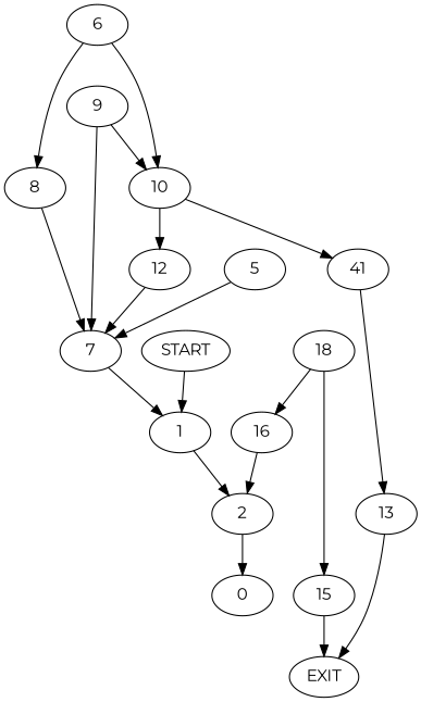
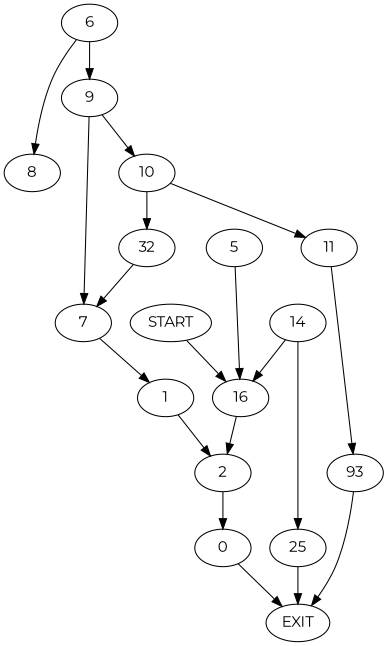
  digraph {
    fontname=Montserrat
    node [fontname=Montserrat]
    edge [fontname=Montserrat]
    n1 [label=START]
    1
    2
    n4 [label=EXIT]
    n5 [label=0]
    5
    7
    6
    8
    9
    10
-   11 [label=41]
-   12
-   13
-   14 [label=18]
-   15
+   11
+   12 [label=32]
+   13 [label=93]
+   14
+   15 [label=25]
    16
-   n1 -> 1
+   n1 -> 16
    1 -> 2
    2 -> n5
-   5 -> 7
+   n5 -> n4
+   5 -> 16
    7 -> 1
    6 -> 8
-   6 -> 10
-   8 -> 7
+   6 -> 9
    9 -> 7
    9 -> 10
    10 -> 11
    10 -> 12
    11 -> 13
    12 -> 7
    13 -> n4
    14 -> 15
    14 -> 16
    15 -> n4
    16 -> 2
  }
